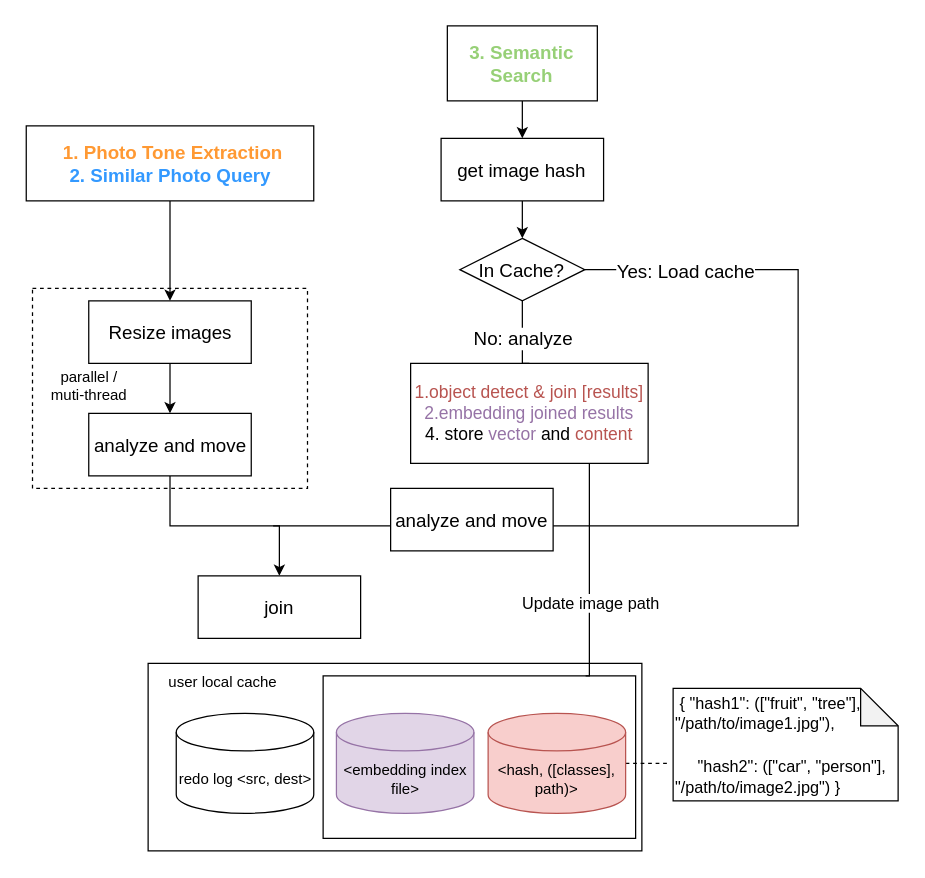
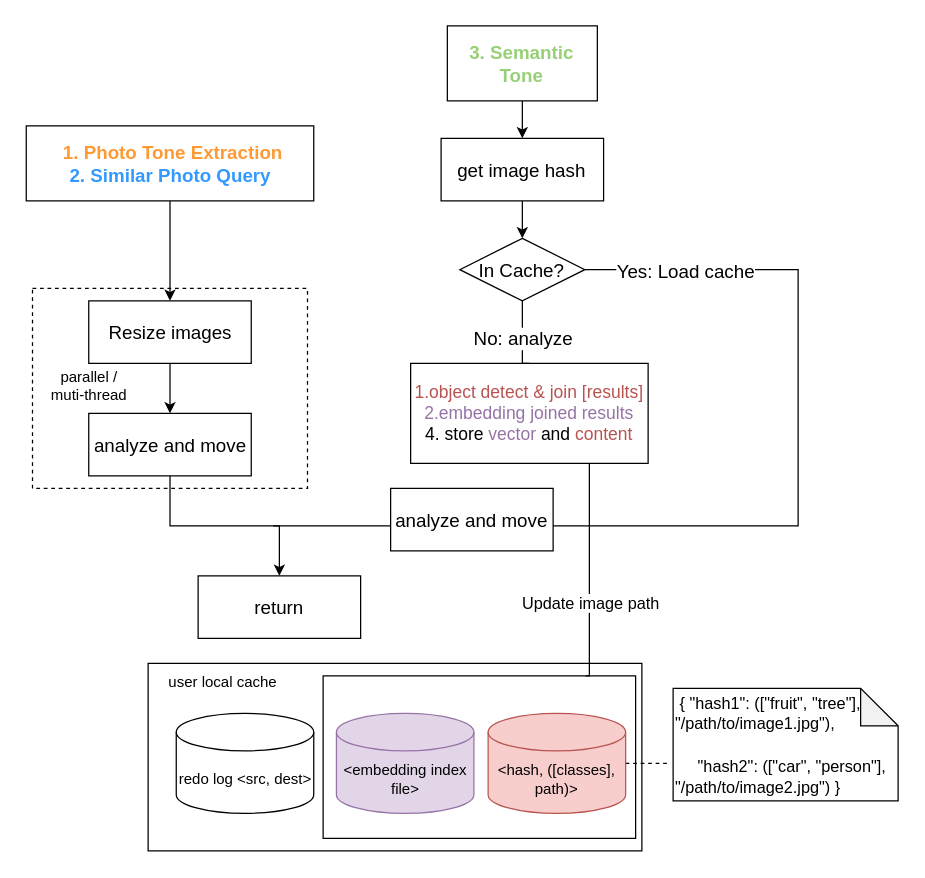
  <mxCell id="0" />
  <mxCell id="1" parent="0" />
  <mxCell id="2" value="" style="rounded=0;whiteSpace=wrap;html=1;dashed=1;" vertex="1" parent="1"><mxGeometry x="25.5" y="230" width="220" height="160" as="geometry" /></mxCell>
  <mxCell id="3" value="" style="rounded=0;whiteSpace=wrap;html=1;" vertex="1" parent="1"><mxGeometry x="118" y="530" width="395" height="150" as="geometry" /></mxCell>
  <mxCell id="4" value="" style="rounded=0;whiteSpace=wrap;html=1;" vertex="1" parent="1"><mxGeometry x="258" y="540" width="250" height="130" as="geometry" /></mxCell>
  <mxCell id="5" style="edgeStyle=orthogonalEdgeStyle;rounded=0;orthogonalLoop=1;jettySize=auto;html=1;fontSize=15;fontColor=#000000;entryX=1;entryY=0.5;entryDx=0;entryDy=0;endArrow=none;endFill=0;" edge="1" parent="1" target="29"><mxGeometry relative="1" as="geometry"><mxPoint x="218" y="420" as="sourcePoint" /><mxPoint x="468" y="260" as="targetPoint" /><Array as="points"><mxPoint x="638" y="420" /><mxPoint x="638" y="215" /></Array></mxGeometry></mxCell>
  <mxCell id="6" value="Yes: Load cache" style="edgeLabel;html=1;align=center;verticalAlign=middle;resizable=0;points=[];fontSize=15;fontColor=#000000;" vertex="1" connectable="0" parent="5"><mxGeometry x="0.916" y="-2" relative="1" as="geometry"><mxPoint x="46" y="2" as="offset" /></mxGeometry></mxCell>
  <mxCell id="7" style="edgeStyle=orthogonalEdgeStyle;rounded=0;orthogonalLoop=1;jettySize=auto;html=1;exitX=1;exitY=0.5;exitDx=0;exitDy=0;exitPerimeter=0;entryX=-0.017;entryY=0.667;entryDx=0;entryDy=0;entryPerimeter=0;fontSize=13;fontColor=#000000;endArrow=none;endFill=0;dashed=1;" edge="1" parent="1" source="8" target="31"><mxGeometry relative="1" as="geometry" /></mxCell>
  <mxCell id="8" value="&amp;lt;hash, ([classes], path)&amp;gt;" style="shape=cylinder3;whiteSpace=wrap;html=1;boundedLbl=1;backgroundOutline=1;size=15;fillColor=#f8cecc;strokeColor=#b85450;" vertex="1" parent="1"><mxGeometry x="390" y="570" width="110" height="80" as="geometry" /></mxCell>
  <mxCell id="9" value="&amp;lt;embedding index file&amp;gt;" style="shape=cylinder3;whiteSpace=wrap;html=1;boundedLbl=1;backgroundOutline=1;size=15;fillColor=#e1d5e7;strokeColor=#9673a6;" vertex="1" parent="1"><mxGeometry x="268.63" y="570" width="110" height="80" as="geometry" /></mxCell>
  <mxCell id="10" style="edgeStyle=orthogonalEdgeStyle;rounded=0;orthogonalLoop=1;jettySize=auto;html=1;exitX=0.5;exitY=1;exitDx=0;exitDy=0;entryX=0.5;entryY=0;entryDx=0;entryDy=0;" edge="1" parent="1" source="11" target="16"><mxGeometry relative="1" as="geometry" /></mxCell>
  <mxCell id="11" value="&lt;font style=&quot;font-size: 15px;&quot;&gt;Resize images&lt;/font&gt;" style="rounded=0;whiteSpace=wrap;html=1;" vertex="1" parent="1"><mxGeometry x="70.5" y="240" width="130" height="50" as="geometry" /></mxCell>
  <mxCell id="12" value="user local cache" style="text;html=1;strokeColor=none;fillColor=none;align=center;verticalAlign=middle;whiteSpace=wrap;rounded=0;" vertex="1" parent="1"><mxGeometry x="118" y="530" width="120" height="30" as="geometry" /></mxCell>
  <mxCell id="13" style="edgeStyle=orthogonalEdgeStyle;rounded=0;orthogonalLoop=1;jettySize=auto;html=1;exitX=0.5;exitY=1;exitDx=0;exitDy=0;entryX=0.5;entryY=0;entryDx=0;entryDy=0;" edge="1" parent="1" source="14" target="11"><mxGeometry relative="1" as="geometry"><Array as="points"><mxPoint x="135.5" y="200" /><mxPoint x="135.5" y="200" /></Array></mxGeometry></mxCell>
  <mxCell id="14" value="&lt;b style=&quot;font-size: 15px;&quot;&gt;&lt;font style=&quot;font-size: 15px;&quot; color=&quot;#ff9933&quot;&gt;&amp;nbsp;1. Photo Tone Extraction&lt;br&gt;&lt;/font&gt;&lt;font color=&quot;#3399ff&quot;&gt;2. Similar Photo Query&lt;/font&gt;&lt;/b&gt;" style="rounded=0;whiteSpace=wrap;html=1;" vertex="1" parent="1"><mxGeometry x="20.5" y="100" width="230" height="60" as="geometry" /></mxCell>
  <mxCell id="15" style="edgeStyle=orthogonalEdgeStyle;rounded=0;orthogonalLoop=1;jettySize=auto;html=1;exitX=0.5;exitY=1;exitDx=0;exitDy=0;entryX=0.5;entryY=0;entryDx=0;entryDy=0;" edge="1" parent="1" source="16" target="18"><mxGeometry relative="1" as="geometry" /></mxCell>
  <mxCell id="16" value="&lt;font style=&quot;font-size: 15px;&quot;&gt;analyze and move&lt;/font&gt;" style="rounded=0;whiteSpace=wrap;html=1;" vertex="1" parent="1"><mxGeometry x="70.5" y="330" width="130" height="50" as="geometry" /></mxCell>
  <mxCell id="17" value="parallel / muti-thread" style="text;html=1;strokeColor=none;fillColor=none;align=center;verticalAlign=middle;whiteSpace=wrap;rounded=0;dashed=1;" vertex="1" parent="1"><mxGeometry x="35.5" y="295" width="70" height="25" as="geometry" /></mxCell>
- <mxCell id="18" value="&lt;font style=&quot;font-size: 15px;&quot;&gt;join&lt;/font&gt;" style="rounded=0;whiteSpace=wrap;html=1;" vertex="1" parent="1"><mxGeometry x="158" y="460" width="130" height="50" as="geometry" /></mxCell>
+ <mxCell id="18" value="&lt;font style=&quot;font-size: 15px;&quot;&gt;return&lt;/font&gt;" style="rounded=0;whiteSpace=wrap;html=1;" vertex="1" parent="1"><mxGeometry x="158" y="460" width="130" height="50" as="geometry" /></mxCell>
  <mxCell id="19" value="redo log &amp;lt;src, dest&amp;gt;" style="shape=cylinder3;whiteSpace=wrap;html=1;boundedLbl=1;backgroundOutline=1;size=15;" vertex="1" parent="1"><mxGeometry x="140.5" y="570" width="110" height="80" as="geometry" /></mxCell>
  <mxCell id="20" style="edgeStyle=orthogonalEdgeStyle;rounded=0;orthogonalLoop=1;jettySize=auto;html=1;exitX=0.5;exitY=1;exitDx=0;exitDy=0;entryX=0.5;entryY=0;entryDx=0;entryDy=0;fontSize=15;fontColor=#000000;" edge="1" parent="1" source="21" target="29"><mxGeometry relative="1" as="geometry" /></mxCell>
  <mxCell id="21" value="&lt;font style=&quot;font-size: 15px;&quot;&gt;get image hash&lt;/font&gt;" style="rounded=0;whiteSpace=wrap;html=1;" vertex="1" parent="1"><mxGeometry x="352.37" y="110" width="130" height="50" as="geometry" /></mxCell>
  <mxCell id="22" style="edgeStyle=orthogonalEdgeStyle;rounded=0;orthogonalLoop=1;jettySize=auto;html=1;exitX=0.5;exitY=1;exitDx=0;exitDy=0;entryX=0.5;entryY=0;entryDx=0;entryDy=0;" edge="1" parent="1" source="23" target="21"><mxGeometry relative="1" as="geometry" /></mxCell>
- <mxCell id="23" value="&lt;font size=&quot;1&quot; color=&quot;#97d077&quot;&gt;&lt;b style=&quot;font-size: 15px;&quot;&gt;3. Semantic Search&lt;/b&gt;&lt;/font&gt;" style="rounded=0;whiteSpace=wrap;html=1;" vertex="1" parent="1"><mxGeometry x="357.37" y="20" width="120" height="60" as="geometry" /></mxCell>
+ <mxCell id="23" value="&lt;font size=&quot;1&quot; color=&quot;#97d077&quot;&gt;&lt;b style=&quot;font-size: 15px;&quot;&gt;3. Semantic Tone&lt;/b&gt;&lt;/font&gt;" style="rounded=0;whiteSpace=wrap;html=1;" vertex="1" parent="1"><mxGeometry x="357.37" y="20" width="120" height="60" as="geometry" /></mxCell>
  <mxCell id="24" style="edgeStyle=orthogonalEdgeStyle;rounded=0;orthogonalLoop=1;jettySize=auto;html=1;exitX=0.5;exitY=1;exitDx=0;exitDy=0;fontSize=14;fontColor=#000000;endArrow=none;endFill=0;" edge="1" parent="1" source="26"><mxGeometry relative="1" as="geometry"><mxPoint x="468" y="540" as="targetPoint" /><Array as="points"><mxPoint x="471" y="540" /></Array></mxGeometry></mxCell>
  <mxCell id="25" value="Update image path" style="edgeLabel;html=1;align=center;verticalAlign=middle;resizable=0;points=[];fontSize=13;fontColor=#000000;" vertex="1" connectable="0" parent="24"><mxGeometry x="0.439" relative="1" as="geometry"><mxPoint as="offset" /></mxGeometry></mxCell>
  <mxCell id="26" value="&lt;span style=&quot;font-size: 14px;&quot;&gt;&lt;font color=&quot;#b85450&quot;&gt;1.object detect &amp;amp; join [results]&lt;/font&gt;&lt;br&gt;&lt;font color=&quot;#9673a6&quot;&gt;2.embedding joined results&lt;/font&gt;&lt;br&gt;4. store&lt;font color=&quot;#9673a6&quot;&gt; vector&lt;/font&gt; and&lt;font color=&quot;#9673a6&quot;&gt; &lt;/font&gt;&lt;font color=&quot;#b85450&quot;&gt;content&lt;/font&gt;&lt;br&gt;&lt;/span&gt;" style="rounded=0;whiteSpace=wrap;html=1;" vertex="1" parent="1"><mxGeometry x="328" y="290" width="190" height="80" as="geometry" /></mxCell>
  <mxCell id="27" style="edgeStyle=orthogonalEdgeStyle;rounded=0;orthogonalLoop=1;jettySize=auto;html=1;exitX=0.5;exitY=1;exitDx=0;exitDy=0;entryX=0.5;entryY=0;entryDx=0;entryDy=0;fontSize=15;fontColor=#000000;endArrow=none;endFill=0;" edge="1" parent="1" source="29" target="26"><mxGeometry relative="1" as="geometry"><Array as="points"><mxPoint x="417.37" y="290" /><mxPoint x="417.37" y="290" /></Array></mxGeometry></mxCell>
  <mxCell id="28" value="No: analyze" style="edgeLabel;html=1;align=center;verticalAlign=middle;resizable=0;points=[];fontSize=15;fontColor=#000000;" vertex="1" connectable="0" parent="27"><mxGeometry x="0.525" y="-1" relative="1" as="geometry"><mxPoint x="1" y="-13" as="offset" /></mxGeometry></mxCell>
  <mxCell id="29" value="&lt;font color=&quot;#000000&quot;&gt;In Cache?&lt;/font&gt;" style="rhombus;whiteSpace=wrap;html=1;fontSize=15;fontColor=#97D077;" vertex="1" parent="1"><mxGeometry x="367.37" y="190" width="100" height="50" as="geometry" /></mxCell>
  <mxCell id="30" value="&lt;font style=&quot;font-size: 15px;&quot;&gt;analyze and move&lt;/font&gt;" style="rounded=0;whiteSpace=wrap;html=1;" vertex="1" parent="1"><mxGeometry x="312" y="390" width="130" height="50" as="geometry" /></mxCell>
  <mxCell id="31" value="&lt;font style=&quot;font-size: 13px;&quot;&gt;&amp;nbsp;{ &quot;hash1&quot;: ([&quot;fruit&quot;, &quot;tree&quot;], &quot;/path/to/image1.jpg&quot;),&amp;nbsp;&lt;br&gt;&lt;br&gt;&amp;nbsp; &amp;nbsp; &amp;nbsp;&quot;hash2&quot;: ([&quot;car&quot;, &quot;person&quot;], &quot;/path/to/image2.jpg&quot;) }&lt;/font&gt;" style="shape=note;whiteSpace=wrap;html=1;backgroundOutline=1;darkOpacity=0.05;fontSize=14;fontColor=#000000;align=left;" vertex="1" parent="1"><mxGeometry x="538" y="550" width="180" height="90" as="geometry" /></mxCell>
